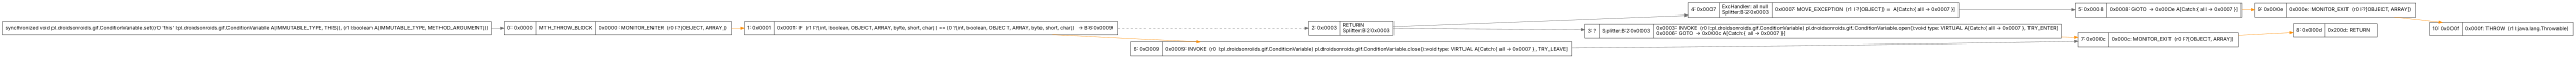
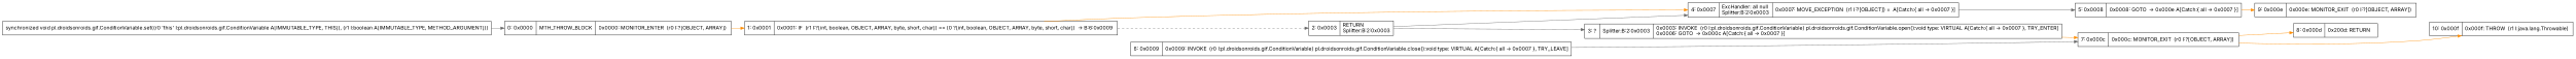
  digraph {
    fontname=Inter
    rankdir=LR
    node [fontname=Inter shape=record]
    edge [color=darkorange fontname=Inter]
    n1 [label="{0\:\ 0x0000|MTH_THROW_BLOCK\l|0x0000: MONITOR_ENTER  (r0 I:?[OBJECT, ARRAY]) \l}"]
    n2 [label="{1\:\ 0x0001|0x0001: IF  (r1 I:?[int, boolean, OBJECT, ARRAY, byte, short, char]) == (0 ?[int, boolean, OBJECT, ARRAY, byte, short, char])  \-\> B:6:0x0009 \l}"]
    n3 [label="{2\:\ 0x0003|RETURN\lSplitter:B:2:0x0003\l}"]
    n4 [label="{6\:\ 0x0009|0x0009: INVOKE  (r0 I:pl.droidsonroids.gif.ConditionVariable) pl.droidsonroids.gif.ConditionVariable.close():void type: VIRTUAL A[Catch:\{ all \-\> 0x0007 \}, TRY_LEAVE]\l}"]
    n5 [label="{3\:\ ?|Splitter:B:2:0x0003\l|0x0003: INVOKE  (r0 I:pl.droidsonroids.gif.ConditionVariable) pl.droidsonroids.gif.ConditionVariable.open():void type: VIRTUAL A[Catch:\{ all \-\> 0x0007 \}, TRY_ENTER]\l0x0006: GOTO  \-\> 0x000c A[Catch:\{ all \-\> 0x0007 \}]\l}"]
    n6 [label="{4\:\ 0x0007|ExcHandler: all null\lSplitter:B:2:0x0003\l|0x0007: MOVE_EXCEPTION  (r1 I:?[OBJECT]) =  A[Catch:\{ all \-\> 0x0007 \}]\l}"]
    n7 [label="{7\:\ 0x000c|0x000c: MONITOR_EXIT  (r0 I:?[OBJECT, ARRAY]) \l}"]
    n8 [label="{5\:\ 0x0008|0x0008: GOTO  \-\> 0x000e A[Catch:\{ all \-\> 0x0007 \}]\l}"]
    n9 [label="{8\:\ 0x000d|0x200d: RETURN   \l}"]
    n10 [label="{9\:\ 0x000e|0x000e: MONITOR_EXIT  (r0 I:?[OBJECT, ARRAY]) \l}"]
    n11 [label="{10\:\ 0x000f|0x000f: THROW  (r1 I:java.lang.Throwable) \l}"]
    n12 [label="{synchronized void pl.droidsonroids.gif.ConditionVariable.set((r0 'this' I:pl.droidsonroids.gif.ConditionVariable A[IMMUTABLE_TYPE, THIS]), (r1 I:boolean A[IMMUTABLE_TYPE, METHOD_ARGUMENT])) }"]
    n1 -> n2
    n2 -> n3 [color=gray40 style=dashed]
-   n2 -> n4
+   n2 -> n6
    n3 -> n5 [color=gray40]
    n3 -> n6 [color=gray40]
    n4 -> n7 [color=gray40]
    n5 -> n7
    n6 -> n8 [color=gray40]
    n7 -> n9
    n8 -> n10
-   n10 -> n11
+   n7 -> n11
    n12 -> n1 [color=gray40]
  }
